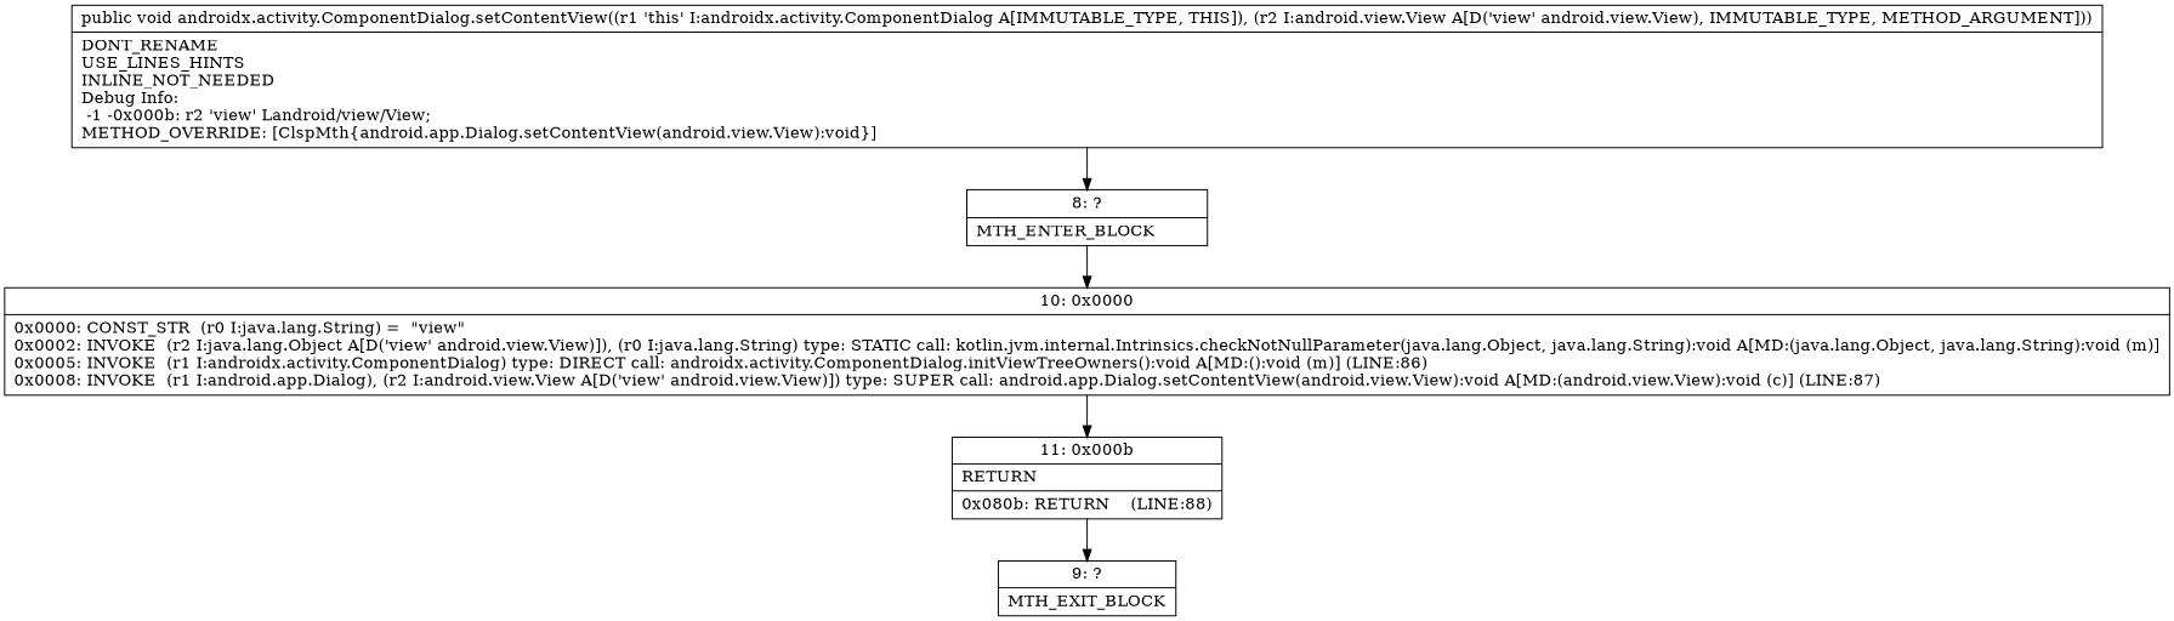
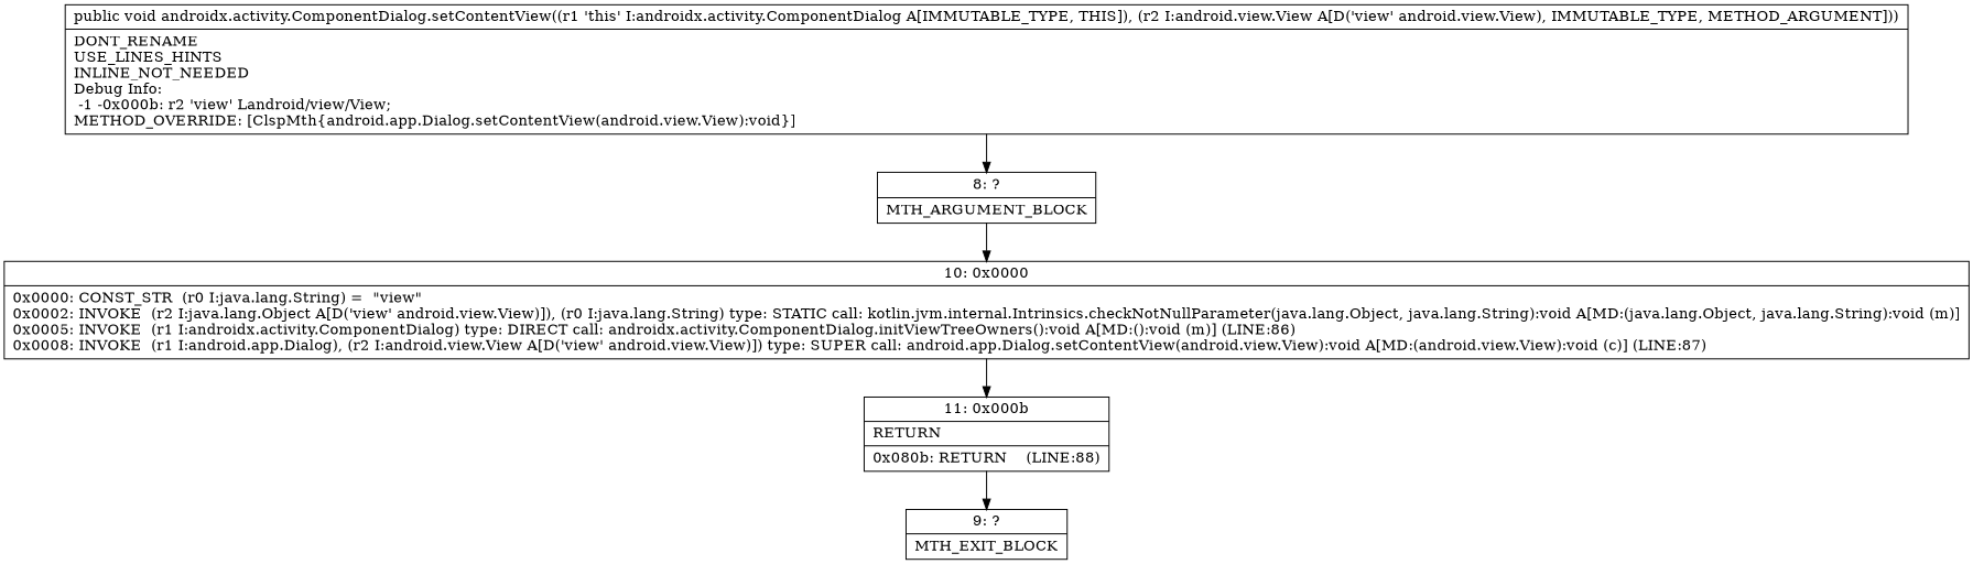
  digraph {
    node [shape=record]
-   n1 [label="{8\:\ ?|MTH_ENTER_BLOCK\l}"]
+   n1 [label="{8\:\ ?|MTH_ARGUMENT_BLOCK\l}"]
    n2 [label="{10\:\ 0x0000|0x0000: CONST_STR  (r0 I:java.lang.String) =  \"view\" \l0x0002: INVOKE  (r2 I:java.lang.Object A[D('view' android.view.View)]), (r0 I:java.lang.String) type: STATIC call: kotlin.jvm.internal.Intrinsics.checkNotNullParameter(java.lang.Object, java.lang.String):void A[MD:(java.lang.Object, java.lang.String):void (m)]\l0x0005: INVOKE  (r1 I:androidx.activity.ComponentDialog) type: DIRECT call: androidx.activity.ComponentDialog.initViewTreeOwners():void A[MD:():void (m)] (LINE:86)\l0x0008: INVOKE  (r1 I:android.app.Dialog), (r2 I:android.view.View A[D('view' android.view.View)]) type: SUPER call: android.app.Dialog.setContentView(android.view.View):void A[MD:(android.view.View):void (c)] (LINE:87)\l}"]
    n3 [label="{11\:\ 0x000b|RETURN\l|0x080b: RETURN    (LINE:88)\l}"]
    n4 [label="{9\:\ ?|MTH_EXIT_BLOCK\l}"]
    n5 [label="{public void androidx.activity.ComponentDialog.setContentView((r1 'this' I:androidx.activity.ComponentDialog A[IMMUTABLE_TYPE, THIS]), (r2 I:android.view.View A[D('view' android.view.View), IMMUTABLE_TYPE, METHOD_ARGUMENT]))  | DONT_RENAME\lUSE_LINES_HINTS\lINLINE_NOT_NEEDED\lDebug Info:\l  \-1 \-0x000b: r2 'view' Landroid\/view\/View;\lMETHOD_OVERRIDE: [ClspMth\{android.app.Dialog.setContentView(android.view.View):void\}]\l}"]
    n1 -> n2
    n2 -> n3
    n3 -> n4
    n5 -> n1
  }
